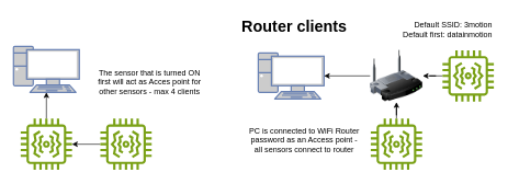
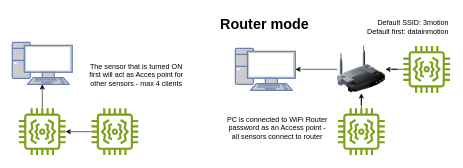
  <mxCell id="0" />
  <mxCell id="1" parent="0" />
  <mxCell id="2" value="" style="fontColor=#0066CC;verticalAlign=top;verticalLabelPosition=bottom;labelPosition=center;align=center;html=1;outlineConnect=0;fillColor=#CCCCCC;strokeColor=#6881B3;gradientColor=none;gradientDirection=north;strokeWidth=2;shape=mxgraph.networks.pc;" vertex="1" parent="1"><mxGeometry x="20" y="70" width="100" height="70" as="geometry" /></mxCell>
  <mxCell id="3" style="edgeStyle=orthogonalEdgeStyle;rounded=0;orthogonalLoop=1;jettySize=auto;html=1;" edge="1" parent="1" source="4" target="2"><mxGeometry relative="1" as="geometry" /></mxCell>
  <mxCell id="4" value="" style="sketch=0;outlineConnect=0;fontColor=#232F3E;gradientColor=none;fillColor=#7AA116;strokeColor=none;dashed=0;verticalLabelPosition=bottom;verticalAlign=top;align=center;html=1;fontSize=12;fontStyle=0;aspect=fixed;pointerEvents=1;shape=mxgraph.aws4.iot_thing_vibration_sensor;" vertex="1" parent="1"><mxGeometry x="31" y="180" width="78" height="78" as="geometry" /></mxCell>
  <mxCell id="5" value="" style="image;html=1;image=img/lib/clip_art/networking/Wireless_Router_128x128.png" vertex="1" parent="1"><mxGeometry x="562" y="75" width="80" height="80" as="geometry" /></mxCell>
  <mxCell id="6" value="" style="fontColor=#0066CC;verticalAlign=top;verticalLabelPosition=bottom;labelPosition=center;align=center;html=1;outlineConnect=0;fillColor=#CCCCCC;strokeColor=#6881B3;gradientColor=none;gradientDirection=north;strokeWidth=2;shape=mxgraph.networks.pc;" vertex="1" parent="1"><mxGeometry x="392" y="80" width="100" height="70" as="geometry" /></mxCell>
  <mxCell id="7" style="edgeStyle=orthogonalEdgeStyle;rounded=0;orthogonalLoop=1;jettySize=auto;html=1;exitX=0;exitY=0.5;exitDx=0;exitDy=0;entryX=1;entryY=0.5;entryDx=0;entryDy=0;entryPerimeter=0;" edge="1" parent="1" source="5" target="6"><mxGeometry relative="1" as="geometry" /></mxCell>
  <mxCell id="8" style="edgeStyle=orthogonalEdgeStyle;rounded=0;orthogonalLoop=1;jettySize=auto;html=1;entryX=0.5;entryY=1;entryDx=0;entryDy=0;" edge="1" parent="1" source="9" target="5"><mxGeometry relative="1" as="geometry" /></mxCell>
  <mxCell id="9" value="" style="sketch=0;outlineConnect=0;fontColor=#232F3E;gradientColor=none;fillColor=#7AA116;strokeColor=none;dashed=0;verticalLabelPosition=bottom;verticalAlign=top;align=center;html=1;fontSize=12;fontStyle=0;aspect=fixed;pointerEvents=1;shape=mxgraph.aws4.iot_thing_vibration_sensor;" vertex="1" parent="1"><mxGeometry x="563" y="180" width="78" height="78" as="geometry" /></mxCell>
  <mxCell id="10" style="edgeStyle=orthogonalEdgeStyle;rounded=0;orthogonalLoop=1;jettySize=auto;html=1;" edge="1" parent="1" source="11" target="4"><mxGeometry relative="1" as="geometry" /></mxCell>
  <mxCell id="11" value="" style="sketch=0;outlineConnect=0;fontColor=#232F3E;gradientColor=none;fillColor=#7AA116;strokeColor=none;dashed=0;verticalLabelPosition=bottom;verticalAlign=top;align=center;html=1;fontSize=12;fontStyle=0;aspect=fixed;pointerEvents=1;shape=mxgraph.aws4.iot_thing_vibration_sensor;" vertex="1" parent="1"><mxGeometry x="152" y="180" width="78" height="78" as="geometry" /></mxCell>
  <mxCell id="12" style="edgeStyle=orthogonalEdgeStyle;rounded=0;orthogonalLoop=1;jettySize=auto;html=1;entryX=1;entryY=0.5;entryDx=0;entryDy=0;" edge="1" parent="1" source="13" target="5"><mxGeometry relative="1" as="geometry" /></mxCell>
  <mxCell id="13" value="" style="sketch=0;outlineConnect=0;fontColor=#232F3E;gradientColor=none;fillColor=#7AA116;strokeColor=none;dashed=0;verticalLabelPosition=bottom;verticalAlign=top;align=center;html=1;fontSize=12;fontStyle=0;aspect=fixed;pointerEvents=1;shape=mxgraph.aws4.iot_thing_vibration_sensor;" vertex="1" parent="1"><mxGeometry x="672" y="76" width="78" height="78" as="geometry" /></mxCell>
- <mxCell id="14" value="&lt;h1&gt;Router clients&lt;br&gt;&lt;/h1&gt;&lt;p&gt;&lt;br&gt;&lt;/p&gt;" style="text;html=1;strokeColor=none;fillColor=none;spacing=5;spacingTop=-20;whiteSpace=wrap;overflow=hidden;rounded=0;" vertex="1" parent="1"><mxGeometry x="362" y="20" width="230" height="40" as="geometry" /></mxCell>
+ <mxCell id="14" value="&lt;h1&gt;Router mode&lt;br&gt;&lt;/h1&gt;&lt;p&gt;&lt;br&gt;&lt;/p&gt;" style="text;html=1;strokeColor=none;fillColor=none;spacing=5;spacingTop=-20;whiteSpace=wrap;overflow=hidden;rounded=0;" vertex="1" parent="1"><mxGeometry x="362" y="20" width="230" height="40" as="geometry" /></mxCell>
  <mxCell id="15" value="The sensor that is turned ON first will act as Acces point for other sensors - max 4 clients" style="text;html=1;strokeColor=none;fillColor=none;align=center;verticalAlign=middle;whiteSpace=wrap;rounded=0;" vertex="1" parent="1"><mxGeometry x="142" y="80" width="170" height="90" as="geometry" /></mxCell>
  <mxCell id="16" value="PC is connected to WiFi Router password as an Access point - all sensors connect to router" style="text;html=1;strokeColor=none;fillColor=none;align=center;verticalAlign=middle;whiteSpace=wrap;rounded=0;" vertex="1" parent="1"><mxGeometry x="377" y="168" width="170" height="90" as="geometry" /></mxCell>
  <mxCell id="17" value="&lt;div align=&quot;right&quot;&gt;Default SSID: 3motion&lt;/div&gt;&lt;div align=&quot;right&quot;&gt;Default first: datainmotion&lt;br&gt;&lt;/div&gt;" style="text;html=1;strokeColor=none;fillColor=none;align=right;verticalAlign=middle;whiteSpace=wrap;rounded=0;" vertex="1" parent="1"><mxGeometry x="430" y="30" width="320" height="30" as="geometry" /></mxCell>
